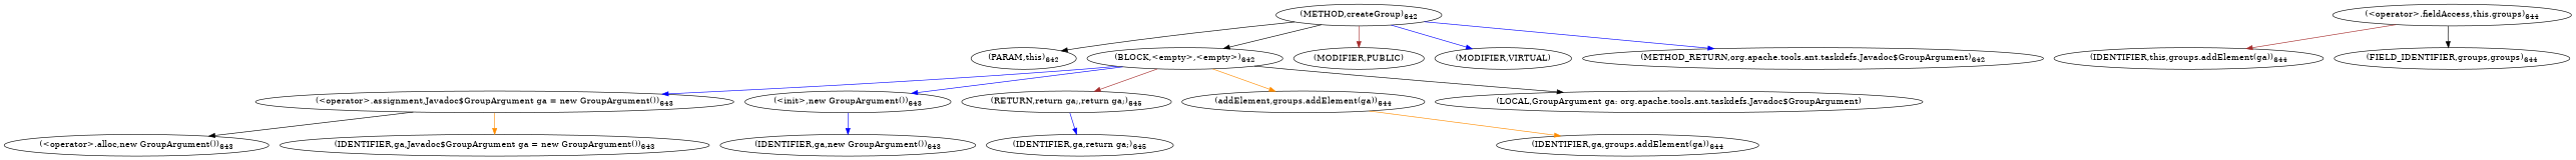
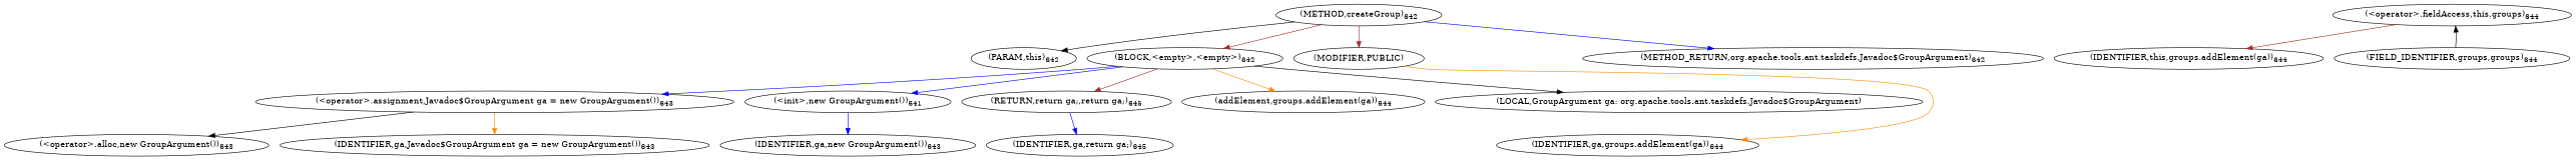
  digraph {
    edge [color=blue]
    n1 [label=<(METHOD,createGroup)<SUB>642</SUB>>]
    n2 [label=<(PARAM,this)<SUB>642</SUB>>]
    n3 [label=<(BLOCK,&lt;empty&gt;,&lt;empty&gt;)<SUB>642</SUB>>]
    n4 [label=<(MODIFIER,PUBLIC)>]
-   n5 [label=<(MODIFIER,VIRTUAL)>]
    n6 [label=<(METHOD_RETURN,org.apache.tools.ant.taskdefs.Javadoc$GroupArgument)<SUB>642</SUB>>]
    n7 [label=<(LOCAL,GroupArgument ga: org.apache.tools.ant.taskdefs.Javadoc$GroupArgument)>]
    n8 [label=<(&lt;operator&gt;.assignment,Javadoc$GroupArgument ga = new GroupArgument())<SUB>643</SUB>>]
-   n9 [label=<(&lt;init&gt;,new GroupArgument())<SUB>643</SUB>>]
+   n9 [label=<(&lt;init&gt;,new GroupArgument())<SUB>641</SUB>>]
    n10 [label=<(addElement,groups.addElement(ga))<SUB>644</SUB>>]
    n11 [label=<(RETURN,return ga;,return ga;)<SUB>645</SUB>>]
    n12 [label=<(IDENTIFIER,ga,Javadoc$GroupArgument ga = new GroupArgument())<SUB>643</SUB>>]
    n13 [label=<(&lt;operator&gt;.alloc,new GroupArgument())<SUB>643</SUB>>]
    n14 [label=<(IDENTIFIER,ga,new GroupArgument())<SUB>643</SUB>>]
    n15 [label=<(IDENTIFIER,ga,groups.addElement(ga))<SUB>644</SUB>>]
    n16 [label=<(IDENTIFIER,ga,return ga;)<SUB>645</SUB>>]
    n17 [label=<(&lt;operator&gt;.fieldAccess,this.groups)<SUB>644</SUB>>]
    n18 [label=<(IDENTIFIER,this,groups.addElement(ga))<SUB>644</SUB>>]
    n19 [label=<(FIELD_IDENTIFIER,groups,groups)<SUB>644</SUB>>]
    n1 -> n2 [color=black]
-   n1 -> n3 [color=black]
+   n1 -> n3 [color=brown]
    n1 -> n4 [color=brown]
-   n1 -> n5
    n1 -> n6
    n3 -> n7 [color=black]
    n3 -> n8
    n3 -> n9
    n3 -> n10 [color=darkorange]
    n3 -> n11 [color=brown]
    n8 -> n12 [color=darkorange]
    n8 -> n13 [color=black]
    n9 -> n14
-   n10 -> n15 [color=darkorange]
+   n4 -> n15 [color=darkorange]
    n11 -> n16
    n17 -> n18 [color=brown]
-   n17 -> n19 [color=black]
+   n19 -> n17 [color=black]
  }
